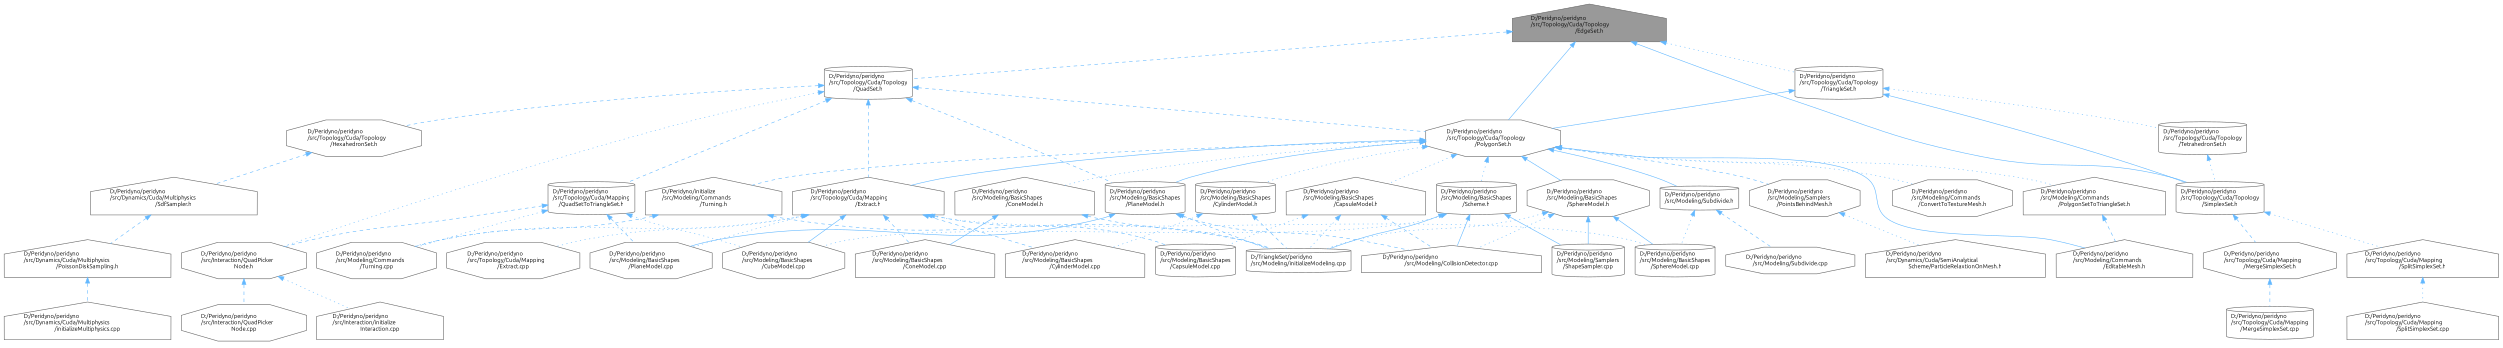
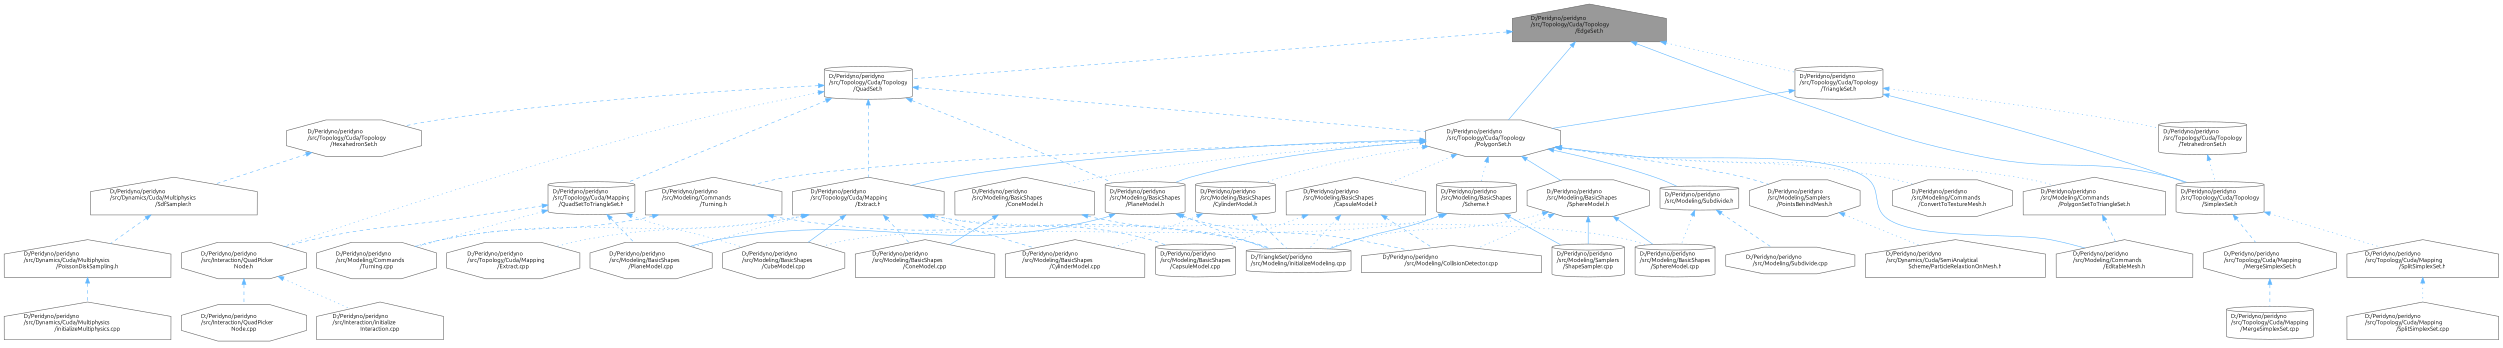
  digraph {
    fontname=Ubuntu
    node [color=grey40 fillcolor=white fontname=Ubuntu fontsize=10 shape=house style=filled]
    edge [color=steelblue1 dir=back fontname=Ubuntu fontsize=10 labelfontname=Helvetica labelfontsize=10 style=dashed]
    n1 [color=gray40 fillcolor=grey60 fontcolor=black height=0.2 label="D:/Peridyno/peridyno\l/src/Topology/Cuda/Topology\l/EdgeSet.h" width=0.4]
    n2 [height=0.2 label="D:/Peridyno/peridyno\l/src/Topology/Cuda/Topology\l/PolygonSet.h" shape=octagon width=0.4]
    n3 [height=0.2 label="D:/Peridyno/peridyno\l/src/Topology/Cuda/Topology\l/QuadSet.h" shape=cylinder width=0.4]
    n4 [height=0.2 label="D:/Peridyno/peridyno\l/src/Topology/Cuda/Topology\l/SimplexSet.h" shape=cylinder width=0.4]
    n5 [height=0.2 label="D:/Peridyno/peridyno\l/src/Topology/Cuda/Topology\l/TriangleSet.h" shape=cylinder width=0.4]
    n6 [height=0.2 label="D:/Peridyno/peridyno\l/src/Modeling/BasicShapes\l/CapsuleModel.h" width=0.4]
    n7 [height=0.2 label="D:/Peridyno/peridyno\l/src/Modeling/BasicShapes\l/ConeModel.h" width=0.4]
    n8 [height=0.2 label="D:/Peridyno/peridyno\l/src/Modeling/BasicShapes\l/Scheme.h" shape=cylinder width=0.4]
    n9 [height=0.2 label="D:/Peridyno/peridyno\l/src/Modeling/BasicShapes\l/CylinderModel.h" shape=cylinder width=0.4]
    n10 [height=0.2 label="D:/Peridyno/peridyno\l/src/Modeling/BasicShapes\l/PlaneModel.h" shape=cylinder width=0.4]
    n11 [height=0.2 label="D:/Peridyno/peridyno\l/src/Modeling/BasicShapes\l/SphereModel.h" shape=octagon width=0.4]
    n12 [height=0.2 label="D:/Peridyno/peridyno\l/src/Modeling/Commands\l/ConvertToTextureMesh.h" shape=octagon width=0.4]
    n13 [height=0.2 label="D:/Peridyno/peridyno\l/src/Modeling/Commands\l/EditableMesh.h" width=0.4]
    n14 [height=0.2 label="D:/Peridyno/peridyno\l/src/Modeling/Commands\l/PolygonSetToTriangleSet.h" width=0.4]
-   n15 [height=0.2 label="D:/Peridyno/initialize\l/src/Modeling/Commands\l/Turning.h" width=0.4]
+   n15 [height=0.2 label="D:/Peridyno/peridyno\l/src/Modeling/Commands\l/Turning.h" width=0.4]
    n16 [height=0.2 label="D:/Peridyno/peridyno\l/src/Modeling/Samplers\l/PointsBehindMesh.h" shape=octagon width=0.4]
    n17 [height=0.2 label="D:/Peridyno/peridyno\l/src/Modeling/Subdivide.h" shape=cylinder width=0.4]
    n18 [height=0.2 label="D:/Peridyno/peridyno\l/src/Topology/Cuda/Mapping\l/Extract.h" width=0.4]
    n19 [height=0.2 label="D:/Peridyno/peridyno\l/src/Interaction/QuadPicker\lNode.h" shape=octagon width=0.4]
    n20 [height=0.2 label="D:/Peridyno/peridyno\l/src/Topology/Cuda/Mapping\l/QuadSetToTriangleSet.h" shape=cylinder width=0.4]
    n21 [height=0.2 label="D:/Peridyno/peridyno\l/src/Topology/Cuda/Topology\l/HexahedronSet.h" shape=octagon width=0.4]
    n22 [height=0.2 label="D:/Peridyno/peridyno\l/src/Topology/Cuda/Mapping\l/MergeSimplexSet.h" shape=octagon width=0.4]
    n23 [height=0.2 label="D:/Peridyno/peridyno\l/src/Topology/Cuda/Mapping\l/SplitSimplexSet.h" width=0.4]
    n24 [height=0.2 label="D:/Peridyno/peridyno\l/src/Topology/Cuda/Topology\l/TetrahedronSet.h" shape=cylinder width=0.4]
    n25 [height=0.2 label="D:/Peridyno/peridyno\l/src/Modeling/BasicShapes\l/CapsuleModel.cpp" shape=cylinder width=0.4]
    n26 [height=0.2 label="D:/Peridyno/peridyno\l/src/Modeling/CollisionDetector.cpp" width=0.4]
    n27 [height=0.2 label="D:/TriangleSet/peridyno\l/src/Modeling/initializeModeling.cpp" shape=cylinder width=0.4]
    n28 [height=0.2 label="D:/Peridyno/peridyno\l/src/Modeling/BasicShapes\l/ConeModel.cpp" width=0.4]
    n29 [height=0.2 label="D:/Peridyno/peridyno\l/src/Modeling/BasicShapes\l/CubeModel.cpp" shape=octagon width=0.4]
    n30 [height=0.2 label="D:/Peridyno/peridyno\l/src/Modeling/Samplers\l/ShapeSampler.cpp" shape=cylinder width=0.4]
    n31 [height=0.2 label="D:/Peridyno/peridyno\l/src/Modeling/BasicShapes\l/CylinderModel.cpp" width=0.4]
    n32 [height=0.2 label="D:/Peridyno/peridyno\l/src/Modeling/BasicShapes\l/PlaneModel.cpp" shape=octagon width=0.4]
    n33 [height=0.2 label="D:/Peridyno/peridyno\l/src/Modeling/BasicShapes\l/SphereModel.cpp" shape=cylinder width=0.4]
    n34 [height=0.2 label="D:/Peridyno/peridyno\l/src/Modeling/Commands\l/Turning.cpp" shape=octagon width=0.4]
    n35 [height=0.2 label="D:/Peridyno/peridyno\l/src/Dynamics/Cuda/SemiAnalytical\lScheme/ParticleRelaxtionOnMesh.h" width=0.4]
    n36 [height=0.2 label="D:/Peridyno/peridyno\l/src/Modeling/Subdivide.cpp" shape=octagon width=0.4]
    n37 [height=0.2 label="D:/Peridyno/peridyno\l/src/Topology/Cuda/Mapping\l/Extract.cpp" shape=octagon width=0.4]
    n38 [height=0.2 label="D:/Peridyno/peridyno\l/src/Interaction/QuadPicker\lNode.cpp" shape=octagon width=0.4]
    n39 [height=0.2 label="D:/Peridyno/peridyno\l/src/Interaction/initialize\lInteraction.cpp" width=0.4]
    n40 [height=0.2 label="D:/Peridyno/peridyno\l/src/Dynamics/Cuda/Multiphysics\l/SdfSampler.h" width=0.4]
    n41 [height=0.2 label="D:/Peridyno/peridyno\l/src/Dynamics/Cuda/Multiphysics\l/PoissonDiskSampling.h" width=0.4]
    n42 [height=0.2 label="D:/Peridyno/peridyno\l/src/Dynamics/Cuda/Multiphysics\l/initializeMultiphysics.cpp" width=0.4]
    n43 [height=0.2 label="D:/Peridyno/peridyno\l/src/Topology/Cuda/Mapping\l/MergeSimplexSet.cpp" shape=cylinder width=0.4]
    n44 [height=0.2 label="D:/Peridyno/peridyno\l/src/Topology/Cuda/Mapping\l/SplitSimplexSet.cpp" width=0.4]
    n1 -> n2 [style=solid]
    n1 -> n3
    n1 -> n4 [style=solid]
    n1 -> n5 [style=dotted]
    n2 -> n6 [style=dotted]
    n2 -> n7 [style=dotted]
    n2 -> n8 [style=dotted]
    n2 -> n9 [style=dotted]
    n2 -> n10 [style=solid]
    n2 -> n11 [style=solid]
    n2 -> n12 [style=dotted]
    n2 -> n13 [style=solid]
    n2 -> n14 [style=dotted]
    n2 -> n15
    n2 -> n16
    n2 -> n17 [style=solid]
    n2 -> n18 [style=solid]
    n3 -> n2
    n3 -> n10
    n3 -> n18
    n3 -> n19 [style=dotted]
    n3 -> n20
    n3 -> n21
    n4 -> n22
    n4 -> n23 [style=dotted]
    n5 -> n2 [style=solid]
    n5 -> n4 [style=solid]
    n5 -> n24 [style=dotted]
    n6 -> n25 [style=dotted]
    n6 -> n26
    n6 -> n27 [style=dotted]
    n7 -> n27
    n7 -> n28 [style=solid]
-   n8 -> n26 [style=solid]
    n8 -> n27 [style=solid]
    n8 -> n29 [style=dotted]
    n8 -> n30 [style=solid]
    n9 -> n27
    n9 -> n31 [style=dotted]
    n10 -> n26
    n10 -> n27
    n10 -> n32 [style=solid]
    n11 -> n26 [style=dotted]
    n11 -> n27 [style=dotted]
    n11 -> n30 [style=solid]
    n11 -> n33 [style=solid]
    n14 -> n13
    n15 -> n27
    n15 -> n34
    n16 -> n35 [style=dotted]
    n17 -> n33 [style=dotted]
    n17 -> n36
    n18 -> n25
    n18 -> n28
    n18 -> n29 [style=solid]
    n18 -> n31
    n18 -> n32 [style=dotted]
    n18 -> n33 [style=dotted]
    n18 -> n34 [style=dotted]
    n18 -> n37 [style=dotted]
    n19 -> n38
    n19 -> n39 [style=dotted]
    n20 -> n19
    n20 -> n29 [style=dotted]
    n20 -> n32
    n20 -> n34 [style=dotted]
    n21 -> n40
    n22 -> n43
    n23 -> n44 [style=dotted]
    n24 -> n4 [style=dotted]
    n40 -> n41
    n41 -> n42
  }
